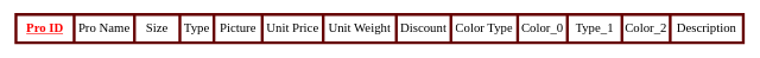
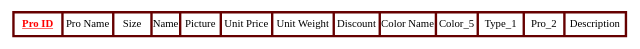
  <mxCell id="0" />
  <mxCell id="1" parent="0" />
  <mxCell id="2" value="" style="shape=table;startSize=0;container=1;collapsible=0;childLayout=tableLayout;strokeWidth=4;strokeColor=#660000;" parent="1" vertex="1"><mxGeometry x="20" y="20" width="1025" height="40" as="geometry" /></mxCell>
  <mxCell id="3" value="" style="shape=tableRow;horizontal=0;startSize=0;swimlaneHead=0;swimlaneBody=0;top=0;left=0;bottom=0;right=0;collapsible=0;dropTarget=0;fillColor=none;points=[[0,0.5],[1,0.5]];portConstraint=eastwest;" parent="2" vertex="1"><mxGeometry width="1025" height="40" as="geometry" /></mxCell>
  <mxCell id="4" value="&lt;font face=&quot;Times New Roman&quot; color=&quot;#ff0000&quot; style=&quot;font-size: 18px;&quot;&gt;&lt;u style=&quot;&quot;&gt;&lt;b style=&quot;&quot;&gt;Pro ID&lt;/b&gt;&lt;/u&gt;&lt;/font&gt;" style="shape=partialRectangle;html=1;whiteSpace=wrap;connectable=0;overflow=hidden;fillColor=none;top=0;left=0;bottom=0;right=0;pointerEvents=1;" parent="3" vertex="1"><mxGeometry width="82" height="40" as="geometry"><mxRectangle width="82" height="40" as="alternateBounds" /></mxGeometry></mxCell>
  <mxCell id="5" value="&lt;font face=&quot;Times New Roman&quot; style=&quot;font-size: 18px;&quot;&gt;Pro Name&lt;/font&gt;" style="shape=partialRectangle;html=1;whiteSpace=wrap;connectable=0;overflow=hidden;fillColor=none;top=0;left=0;bottom=0;right=0;pointerEvents=1;" parent="3" vertex="1"><mxGeometry x="82" width="85" height="40" as="geometry"><mxRectangle width="85" height="40" as="alternateBounds" /></mxGeometry></mxCell>
  <mxCell id="6" value="&lt;font face=&quot;Times New Roman&quot; style=&quot;font-size: 18px;&quot;&gt;Size&lt;/font&gt;" style="shape=partialRectangle;html=1;whiteSpace=wrap;connectable=0;overflow=hidden;fillColor=none;top=0;left=0;bottom=0;right=0;pointerEvents=1;" parent="3" vertex="1"><mxGeometry x="167" width="64" height="40" as="geometry"><mxRectangle width="64" height="40" as="alternateBounds" /></mxGeometry></mxCell>
- <mxCell id="7" value="&lt;font face=&quot;Times New Roman&quot; style=&quot;font-size: 18px;&quot;&gt;Type&lt;/font&gt;" style="shape=partialRectangle;html=1;whiteSpace=wrap;connectable=0;overflow=hidden;fillColor=none;top=0;left=0;bottom=0;right=0;pointerEvents=1;" parent="3" vertex="1"><mxGeometry x="231" width="48" height="40" as="geometry"><mxRectangle width="48" height="40" as="alternateBounds" /></mxGeometry></mxCell>
+ <mxCell id="7" value="&lt;font face=&quot;Times New Roman&quot; style=&quot;font-size: 18px;&quot;&gt;Name&lt;/font&gt;" style="shape=partialRectangle;html=1;whiteSpace=wrap;connectable=0;overflow=hidden;fillColor=none;top=0;left=0;bottom=0;right=0;pointerEvents=1;" parent="3" vertex="1"><mxGeometry x="231" width="48" height="40" as="geometry"><mxRectangle width="48" height="40" as="alternateBounds" /></mxGeometry></mxCell>
  <mxCell id="8" value="&lt;font face=&quot;Times New Roman&quot; style=&quot;font-size: 18px;&quot;&gt;Picture&lt;/font&gt;" style="shape=partialRectangle;html=1;whiteSpace=wrap;connectable=0;overflow=hidden;fillColor=none;top=0;left=0;bottom=0;right=0;pointerEvents=1;" parent="3" vertex="1"><mxGeometry x="279" width="68" height="40" as="geometry"><mxRectangle width="68" height="40" as="alternateBounds" /></mxGeometry></mxCell>
  <mxCell id="9" value="&lt;font face=&quot;Times New Roman&quot; style=&quot;font-size: 18px;&quot;&gt;Unit Price&lt;/font&gt;" style="shape=partialRectangle;html=1;whiteSpace=wrap;connectable=0;overflow=hidden;fillColor=none;top=0;left=0;bottom=0;right=0;pointerEvents=1;" parent="3" vertex="1"><mxGeometry x="347" width="86" height="40" as="geometry"><mxRectangle width="86" height="40" as="alternateBounds" /></mxGeometry></mxCell>
  <mxCell id="10" value="&lt;font face=&quot;Times New Roman&quot; style=&quot;font-size: 18px;&quot;&gt;Unit Weight&lt;/font&gt;" style="shape=partialRectangle;html=1;whiteSpace=wrap;connectable=0;overflow=hidden;fillColor=none;top=0;left=0;bottom=0;right=0;pointerEvents=1;" parent="3" vertex="1"><mxGeometry x="433" width="103" height="40" as="geometry"><mxRectangle width="103" height="40" as="alternateBounds" /></mxGeometry></mxCell>
  <mxCell id="11" value="&lt;font face=&quot;Times New Roman&quot; style=&quot;font-size: 18px;&quot;&gt;Discount&lt;/font&gt;" style="shape=partialRectangle;html=1;whiteSpace=wrap;connectable=0;overflow=hidden;fillColor=none;top=0;left=0;bottom=0;right=0;pointerEvents=1;" parent="3" vertex="1"><mxGeometry x="536" width="77" height="40" as="geometry"><mxRectangle width="77" height="40" as="alternateBounds" /></mxGeometry></mxCell>
- <mxCell id="12" value="&lt;font face=&quot;Times New Roman&quot; style=&quot;font-size: 18px;&quot;&gt;Color Type&lt;/font&gt;" style="shape=partialRectangle;html=1;whiteSpace=wrap;connectable=0;overflow=hidden;fillColor=none;top=0;left=0;bottom=0;right=0;pointerEvents=1;" parent="3" vertex="1"><mxGeometry x="613" width="94" height="40" as="geometry"><mxRectangle width="94" height="40" as="alternateBounds" /></mxGeometry></mxCell>
- <mxCell id="13" value="&lt;font face=&quot;Times New Roman&quot; style=&quot;font-size: 18px;&quot;&gt;Color_0&lt;/font&gt;" style="shape=partialRectangle;html=1;whiteSpace=wrap;connectable=0;overflow=hidden;fillColor=none;top=0;left=0;bottom=0;right=0;pointerEvents=1;" parent="3" vertex="1"><mxGeometry x="707" width="70" height="40" as="geometry"><mxRectangle width="70" height="40" as="alternateBounds" /></mxGeometry></mxCell>
+ <mxCell id="12" value="&lt;font face=&quot;Times New Roman&quot; style=&quot;font-size: 18px;&quot;&gt;Color Name&lt;/font&gt;" style="shape=partialRectangle;html=1;whiteSpace=wrap;connectable=0;overflow=hidden;fillColor=none;top=0;left=0;bottom=0;right=0;pointerEvents=1;" parent="3" vertex="1"><mxGeometry x="613" width="94" height="40" as="geometry"><mxRectangle width="94" height="40" as="alternateBounds" /></mxGeometry></mxCell>
+ <mxCell id="13" value="&lt;font face=&quot;Times New Roman&quot; style=&quot;font-size: 18px;&quot;&gt;Color_5&lt;/font&gt;" style="shape=partialRectangle;html=1;whiteSpace=wrap;connectable=0;overflow=hidden;fillColor=none;top=0;left=0;bottom=0;right=0;pointerEvents=1;" parent="3" vertex="1"><mxGeometry x="707" width="70" height="40" as="geometry"><mxRectangle width="70" height="40" as="alternateBounds" /></mxGeometry></mxCell>
  <mxCell id="14" value="&lt;span style=&quot;&quot;&gt;&lt;font face=&quot;Times New Roman&quot; style=&quot;font-size: 18px;&quot;&gt;Type_1&lt;/font&gt;&lt;/span&gt;" style="shape=partialRectangle;html=1;whiteSpace=wrap;connectable=0;overflow=hidden;fillColor=none;top=0;left=0;bottom=0;right=0;pointerEvents=1;" parent="3" vertex="1"><mxGeometry x="777" width="77" height="40" as="geometry"><mxRectangle width="77" height="40" as="alternateBounds" /></mxGeometry></mxCell>
- <mxCell id="15" value="&lt;span style=&quot;&quot;&gt;&lt;font face=&quot;Times New Roman&quot; style=&quot;font-size: 18px;&quot;&gt;Color_2&lt;/font&gt;&lt;/span&gt;" style="shape=partialRectangle;html=1;whiteSpace=wrap;connectable=0;overflow=hidden;fillColor=none;top=0;left=0;bottom=0;right=0;pointerEvents=1;" parent="3" vertex="1"><mxGeometry x="854" width="68" height="40" as="geometry"><mxRectangle width="68" height="40" as="alternateBounds" /></mxGeometry></mxCell>
+ <mxCell id="15" value="&lt;span style=&quot;&quot;&gt;&lt;font face=&quot;Times New Roman&quot; style=&quot;font-size: 18px;&quot;&gt;Pro_2&lt;/font&gt;&lt;/span&gt;" style="shape=partialRectangle;html=1;whiteSpace=wrap;connectable=0;overflow=hidden;fillColor=none;top=0;left=0;bottom=0;right=0;pointerEvents=1;" parent="3" vertex="1"><mxGeometry x="854" width="68" height="40" as="geometry"><mxRectangle width="68" height="40" as="alternateBounds" /></mxGeometry></mxCell>
  <mxCell id="16" value="&lt;font face=&quot;Times New Roman&quot; style=&quot;font-size: 18px;&quot;&gt;Description&lt;/font&gt;" style="shape=partialRectangle;html=1;whiteSpace=wrap;connectable=0;overflow=hidden;fillColor=none;top=0;left=0;bottom=0;right=0;pointerEvents=1;" parent="3" vertex="1"><mxGeometry x="922" width="103" height="40" as="geometry"><mxRectangle width="103" height="40" as="alternateBounds" /></mxGeometry></mxCell>
